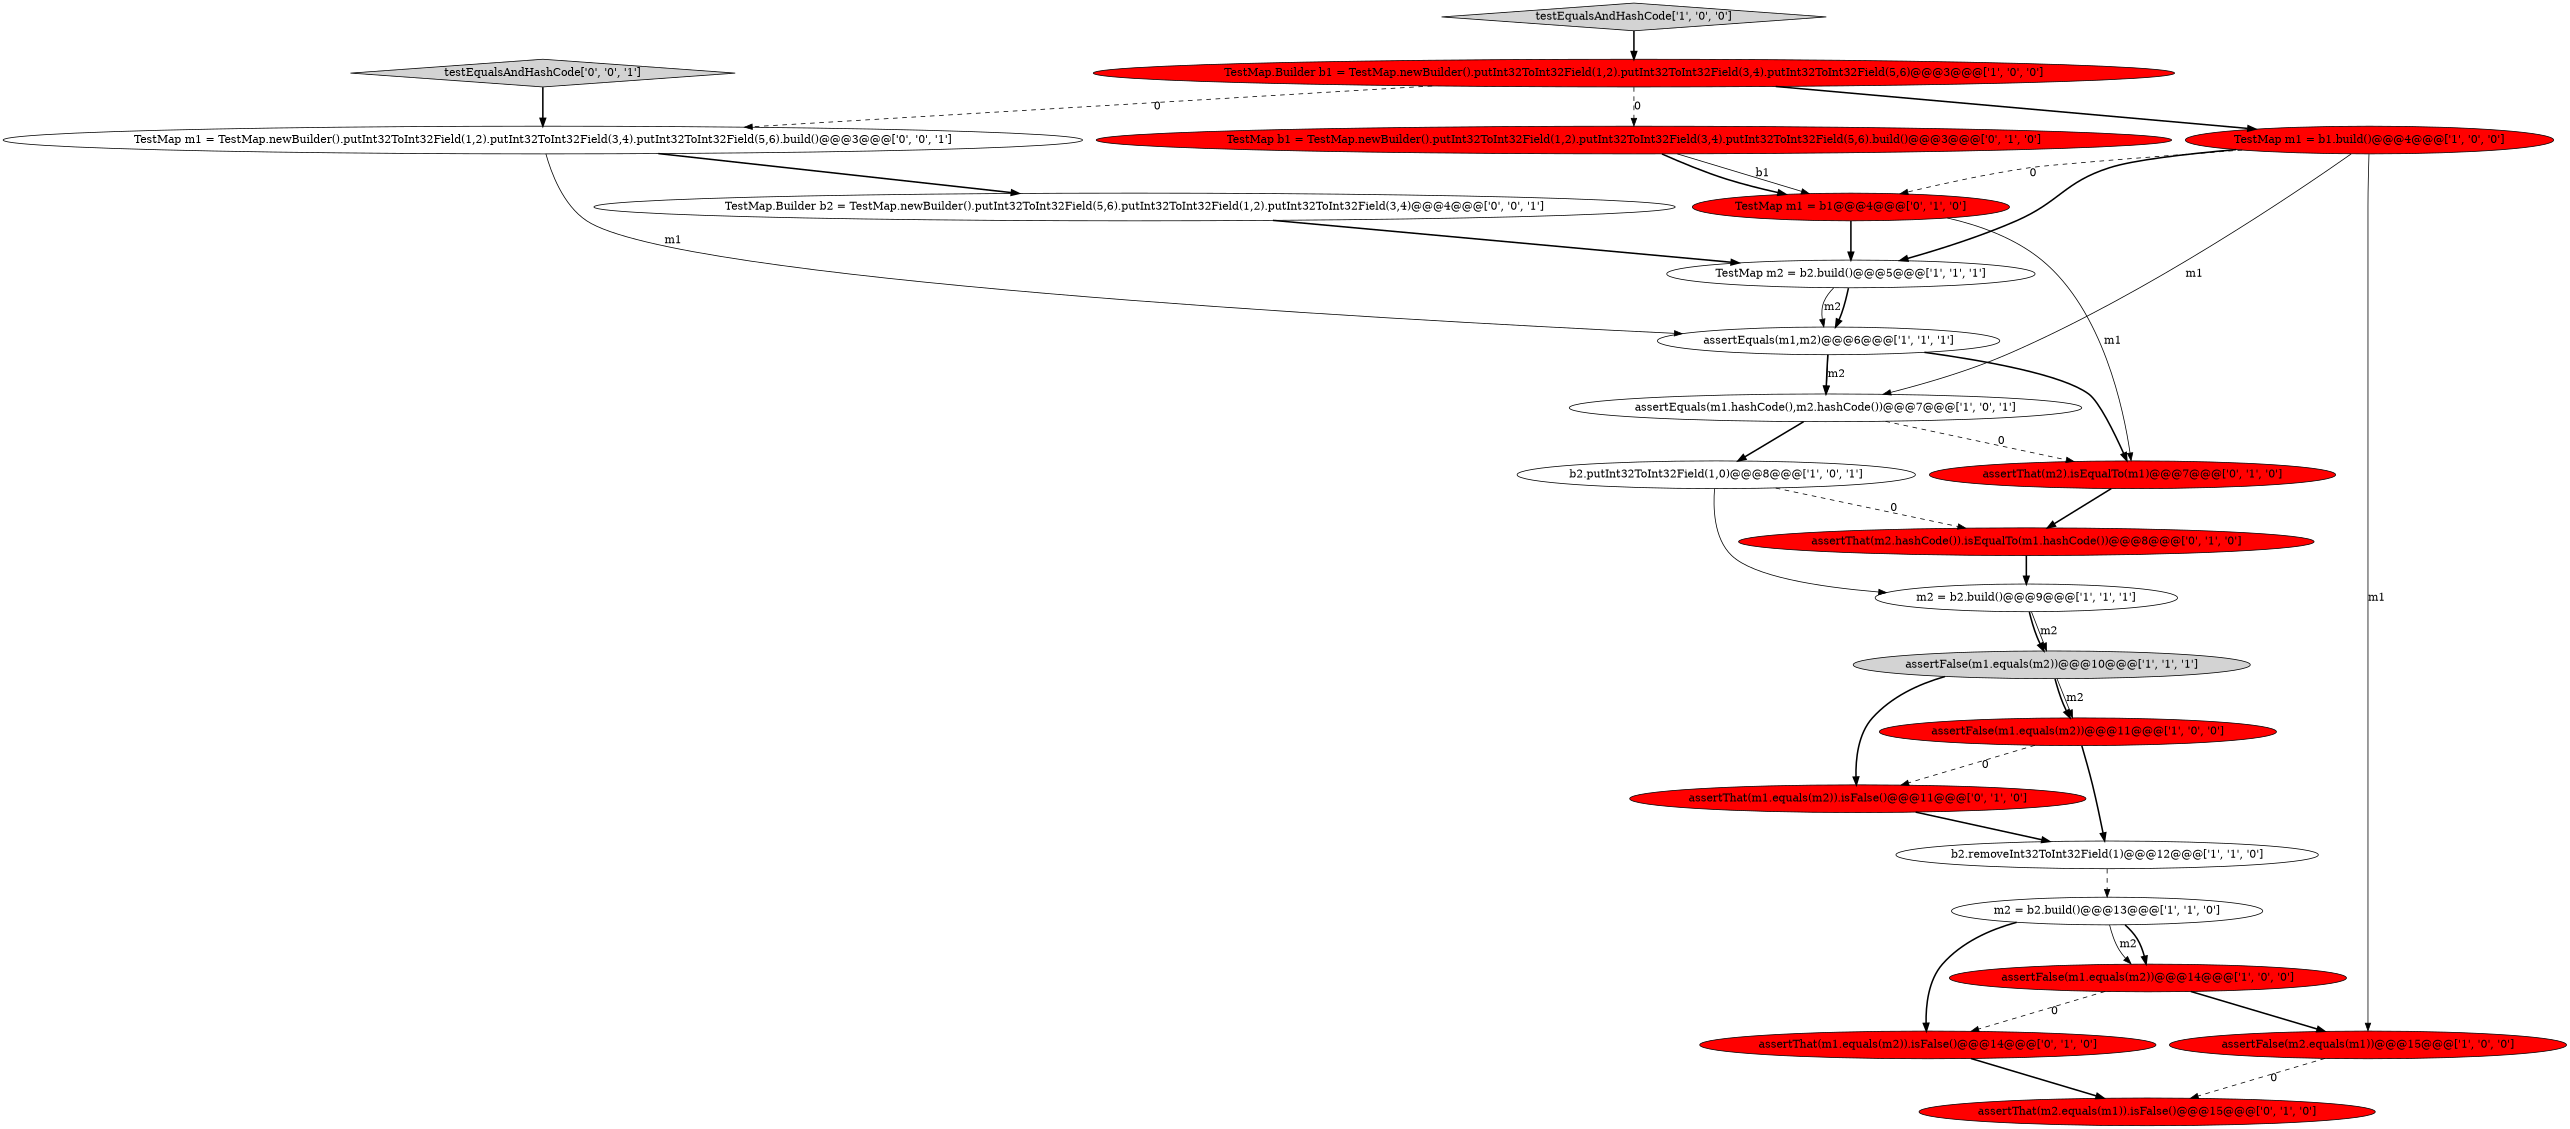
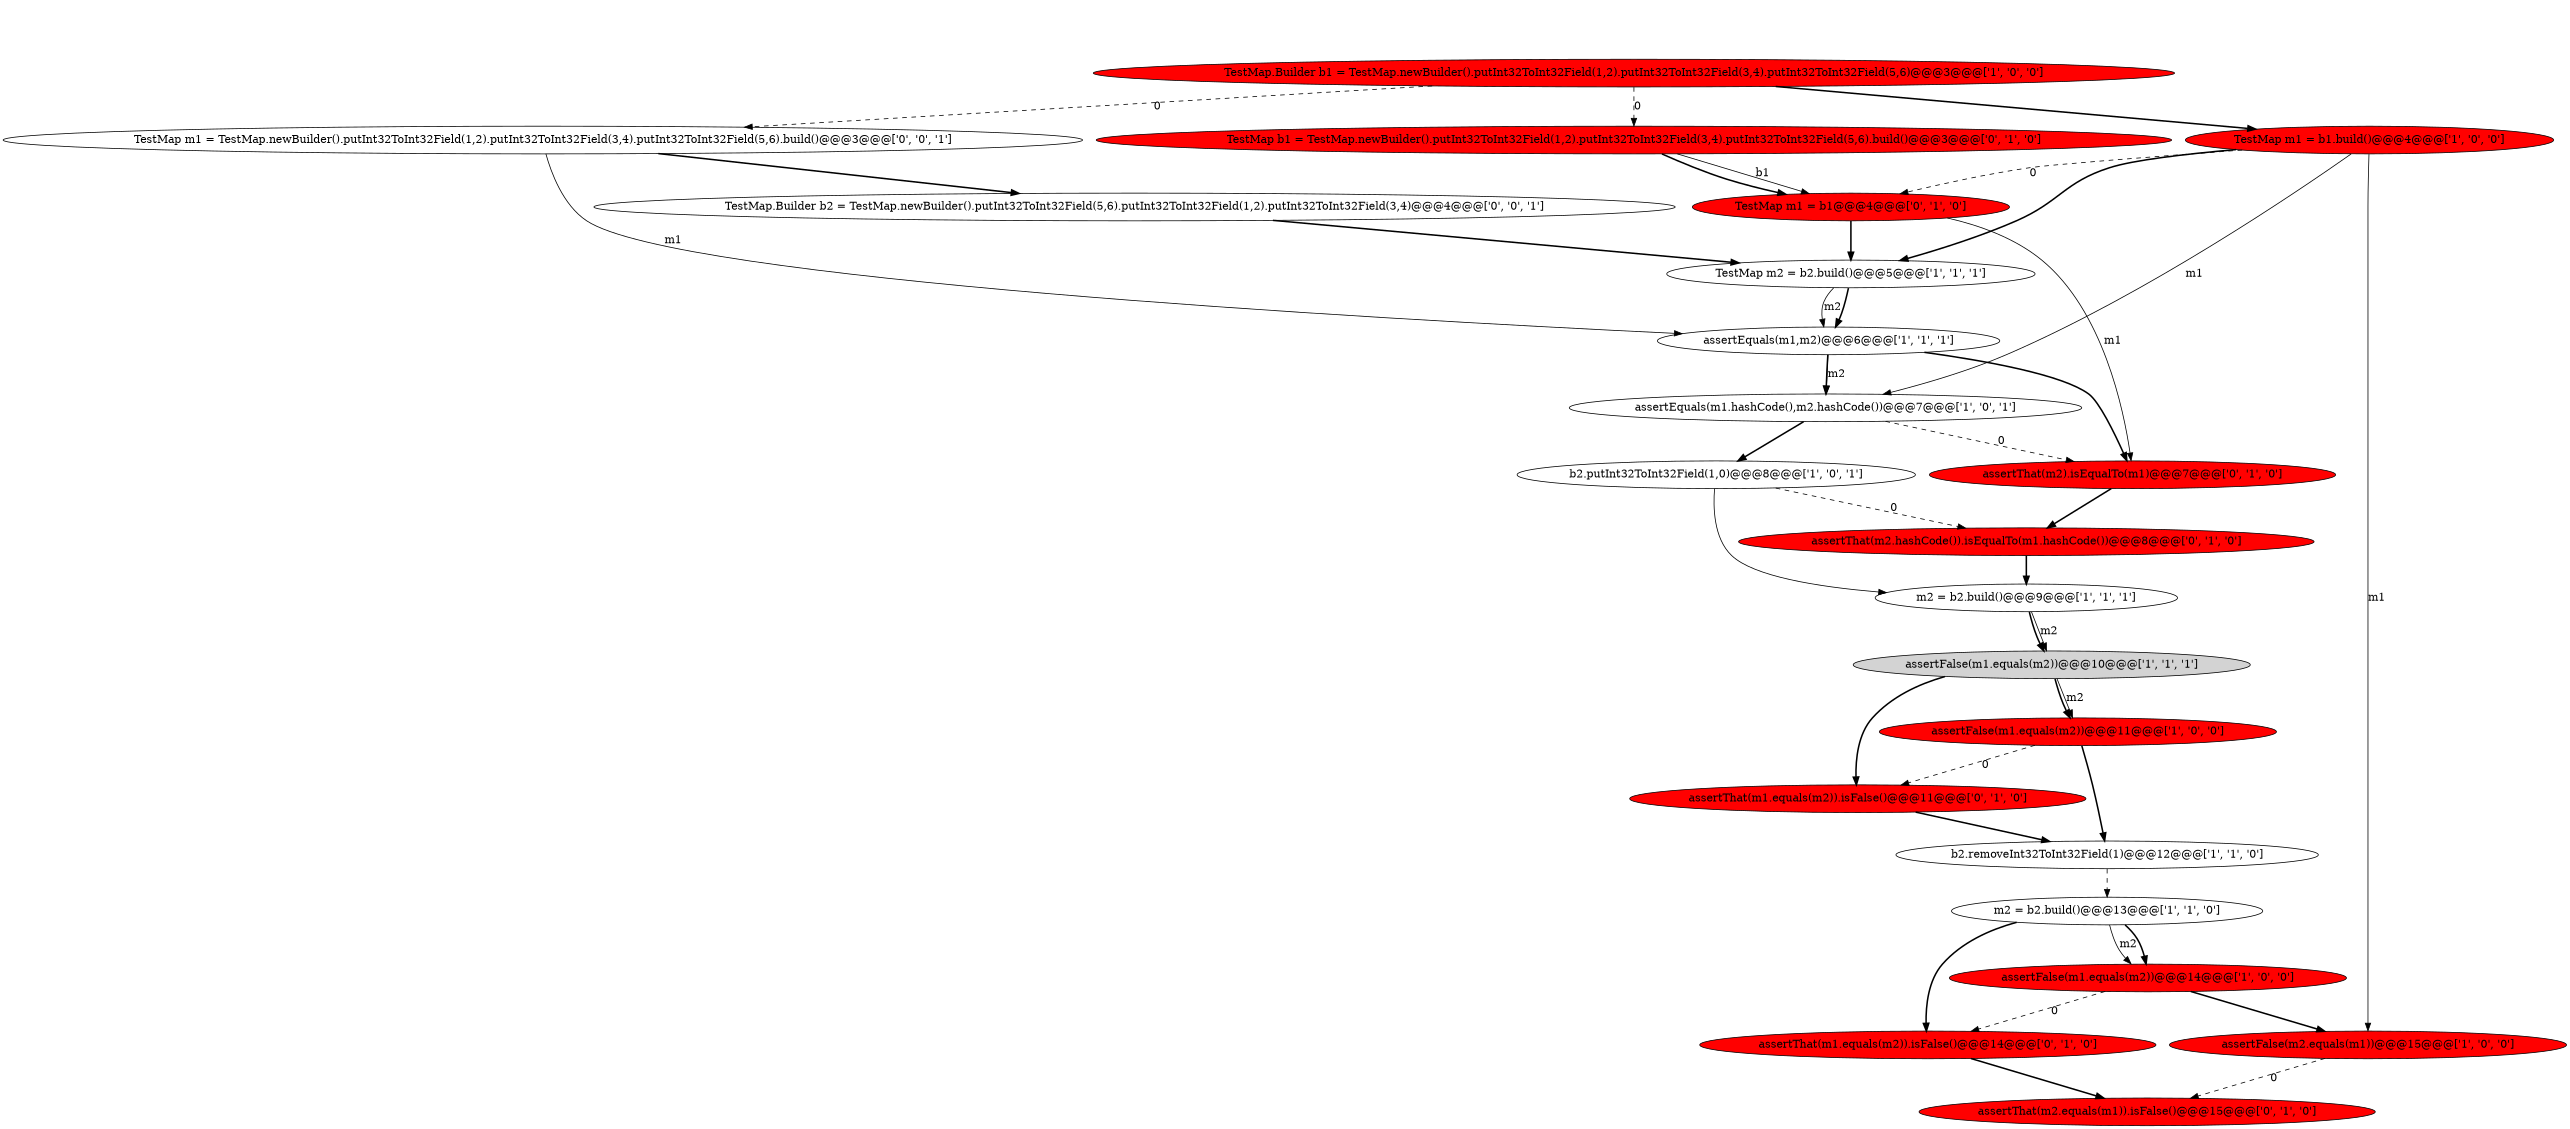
  digraph {
    node [fillcolor=red shape=ellipse style=filled]
    edge [style=bold]
    n1 [label="assertThat(m1.equals(m2)).isFalse()@@@14@@@['0', '1', '0']"]
    n2 [label="assertThat(m2.equals(m1)).isFalse()@@@15@@@['0', '1', '0']"]
    n3 [fillcolor=white label="m2 = b2.build()@@@9@@@['1', '1', '1']"]
    n4 [fillcolor=lightgray label="assertFalse(m1.equals(m2))@@@10@@@['1', '1', '1']"]
    n5 [label="assertThat(m1.equals(m2)).isFalse()@@@11@@@['0', '1', '0']"]
    n6 [label="assertFalse(m1.equals(m2))@@@11@@@['1', '0', '0']"]
    n7 [label="TestMap m1 = b1.build()@@@4@@@['1', '0', '0']"]
    n8 [label="assertFalse(m2.equals(m1))@@@15@@@['1', '0', '0']"]
    n9 [label="TestMap m1 = b1@@@4@@@['0', '1', '0']"]
    n10 [fillcolor=white label="TestMap m2 = b2.build()@@@5@@@['1', '1', '1']"]
    n11 [fillcolor=white label="assertEquals(m1.hashCode(),m2.hashCode())@@@7@@@['1', '0', '1']"]
    n12 [label="assertThat(m2).isEqualTo(m1)@@@7@@@['0', '1', '0']"]
    n13 [fillcolor=white label="assertEquals(m1,m2)@@@6@@@['1', '1', '1']"]
    n14 [fillcolor=white label="b2.putInt32ToInt32Field(1,0)@@@8@@@['1', '0', '1']"]
    n15 [fillcolor=white label="b2.removeInt32ToInt32Field(1)@@@12@@@['1', '1', '0']"]
    n16 [fillcolor=white label="m2 = b2.build()@@@13@@@['1', '1', '0']"]
    n17 [label="assertThat(m2.hashCode()).isEqualTo(m1.hashCode())@@@8@@@['0', '1', '0']"]
    n18 [fillcolor=white label="TestMap m1 = TestMap.newBuilder().putInt32ToInt32Field(1,2).putInt32ToInt32Field(3,4).putInt32ToInt32Field(5,6).build()@@@3@@@['0', '0', '1']"]
    n19 [fillcolor=white label="TestMap.Builder b2 = TestMap.newBuilder().putInt32ToInt32Field(5,6).putInt32ToInt32Field(1,2).putInt32ToInt32Field(3,4)@@@4@@@['0', '0', '1']"]
    n20 [label="assertFalse(m1.equals(m2))@@@14@@@['1', '0', '0']"]
    n21 [label="TestMap b1 = TestMap.newBuilder().putInt32ToInt32Field(1,2).putInt32ToInt32Field(3,4).putInt32ToInt32Field(5,6).build()@@@3@@@['0', '1', '0']"]
-   n22 [fillcolor=lightgray label="testEqualsAndHashCode['0', '0', '1']" shape=diamond]
    n23 [label="TestMap.Builder b1 = TestMap.newBuilder().putInt32ToInt32Field(1,2).putInt32ToInt32Field(3,4).putInt32ToInt32Field(5,6)@@@3@@@['1', '0', '0']"]
-   n24 [fillcolor=lightgray label="testEqualsAndHashCode['1', '0', '0']" shape=diamond]
    n1 -> n2
    n3 -> n4
    n3 -> n4 [label=m2 style=solid]
    n4 -> n5
    n4 -> n6
    n4 -> n6 [label=m2 style=solid]
    n5 -> n15
    n6 -> n5 [label=0 style=dashed]
    n6 -> n15
    n7 -> n8 [label=m1 style=solid]
    n7 -> n9 [label=0 style=dashed]
    n7 -> n10
    n7 -> n11 [label=m1 style=solid]
    n8 -> n2 [label=0 style=dashed]
    n9 -> n10
    n9 -> n12 [label=m1 style=solid]
    n10 -> n13 [label=m2 style=solid]
    n10 -> n13
    n11 -> n12 [label=0 style=dashed]
    n11 -> n14
    n12 -> n17
    n13 -> n11 [label=m2 style=solid]
    n13 -> n11
    n13 -> n12
    n14 -> n3 [style=solid]
    n14 -> n17 [label=0 style=dashed]
    n15 -> n16 [style=dashed]
    n16 -> n1
    n16 -> n20 [label=m2 style=solid]
    n16 -> n20
    n17 -> n3
    n18 -> n13 [label=m1 style=solid]
    n18 -> n19
    n19 -> n10
    n20 -> n1 [label=0 style=dashed]
    n20 -> n8
    n21 -> n9 [label=b1 style=solid]
    n21 -> n9
-   n22 -> n18
    n23 -> n7
    n23 -> n18 [label=0 style=dashed]
    n23 -> n21 [label=0 style=dashed]
-   n24 -> n23
  }
